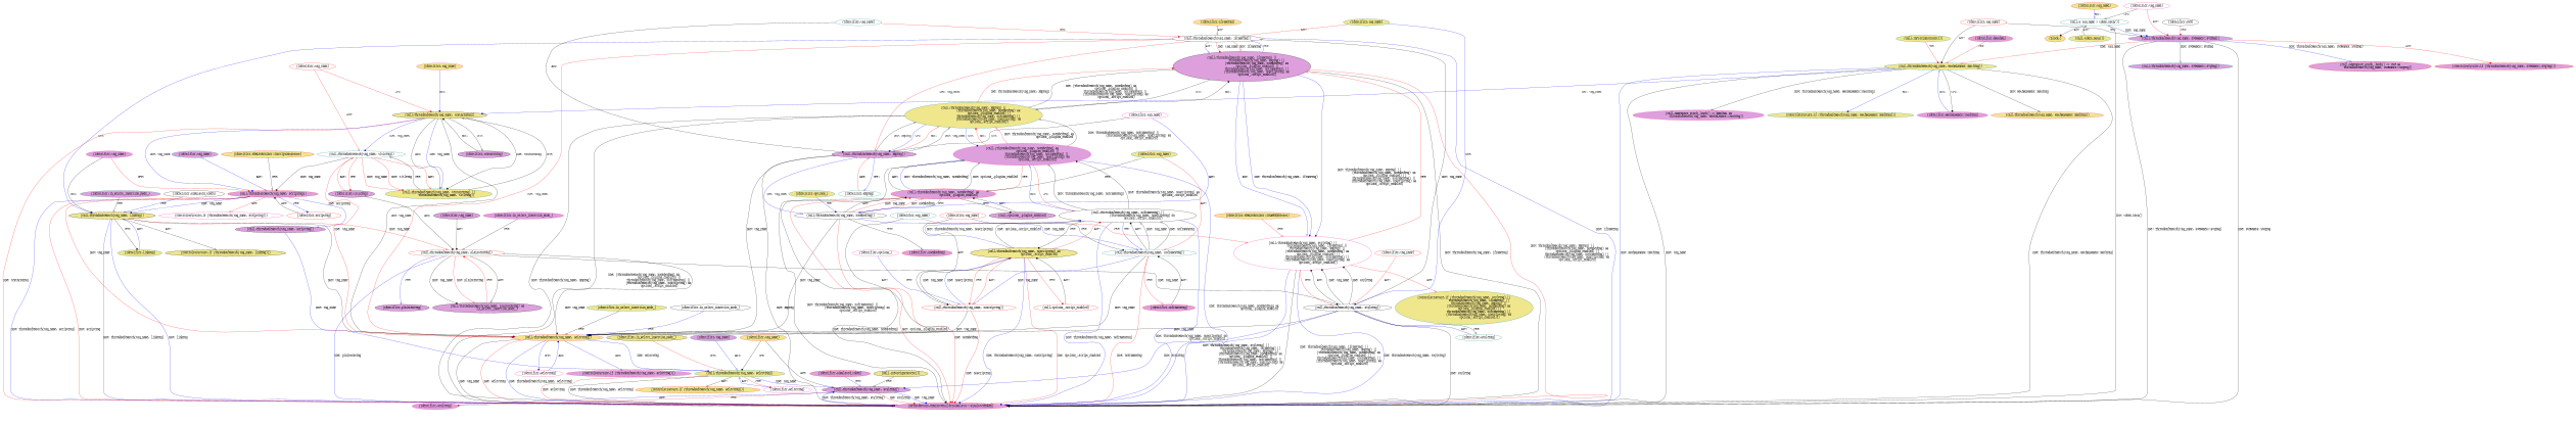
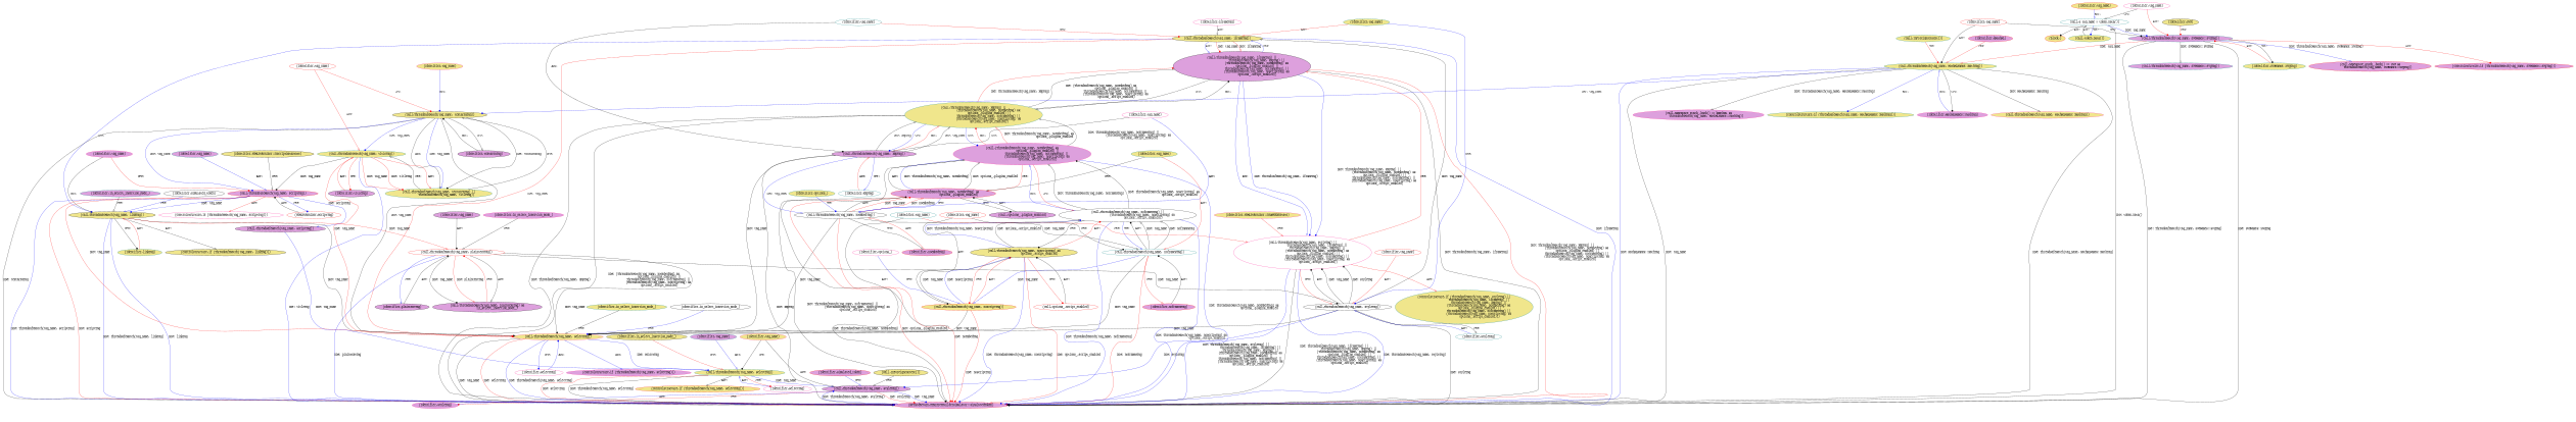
  digraph {
    fontname="Courier Prime"
    node [color=teal fillcolor=khaki fontname="Courier Prime" style=filled]
    edge [arrowhead=dot color=black fontname="Courier Prime"]
-   n1 [color=black fillcolor=white label="(Call,ThreadSafeMatch(tag_name, iframeTag))"]
+   n1 [color=black label="(Call,ThreadSafeMatch(tag_name, iframeTag))"]
    n2 [color=black fillcolor=plum label="(Call,ThreadSafeMatch(tag_name, iframeTag) ||\n                   ThreadSafeMatch(tag_name, xmpTag) ||\n                   (ThreadSafeMatch(tag_name, noembedTag) &&\n                    options_.plugins_enabled) ||\n                   ThreadSafeMatch(tag_name, noframesTag) ||\n                   (ThreadSafeMatch(tag_name, noscriptTag) &&\n                    options_.script_enabled))"]
    n3 [color=black fillcolor=plum label="(Call,ThreadSafeMatch(tag_name, xmpTag))"]
    n4 [color=deeppink label="(Call,ThreadSafeMatch(tag_name, selectTag))"]
    n5 [color=red fillcolor=plum label="(MethodReturn,HTMLTreeBuilderSimulator::SimulatedToken)"]
    n6 [color=black label="(Call,ThreadSafeMatch(tag_name, linkTag))"]
    n7 [color=deeppink fillcolor=white label="(Call,ThreadSafeMatch(tag_name, styleTag) ||\n                   ThreadSafeMatch(tag_name, iframeTag) ||\n                   ThreadSafeMatch(tag_name, xmpTag) ||\n                   (ThreadSafeMatch(tag_name, noembedTag) &&\n                    options_.plugins_enabled) ||\n                   ThreadSafeMatch(tag_name, noframesTag) ||\n                   (ThreadSafeMatch(tag_name, noscriptTag) &&\n                    options_.script_enabled))"]
    n8 [label="(Call,ThreadSafeMatch(tag_name, xmpTag) ||\n                   (ThreadSafeMatch(tag_name, noembedTag) &&\n                    options_.plugins_enabled) ||\n                   ThreadSafeMatch(tag_name, noframesTag) ||\n                   (ThreadSafeMatch(tag_name, noscriptTag) &&\n                    options_.script_enabled))"]
    n9 [color=black fillcolor=white label="(Call,ThreadSafeMatch(tag_name, noembedTag))"]
    n10 [fillcolor=white label="(Identifier,xmpTag)"]
    n11 [label="(Call,ThreadSafeMatch(tag_name, selectTag))"]
    n12 [color=deeppink fillcolor=white label="(Identifier,selectTag)"]
    n13 [color=deeppink fillcolor=plum label="(ControlStructure,if (ThreadSafeMatch(tag_name, selectTag)))"]
-   n14 [color=deeppink label="(Identifier,iframeTag)"]
+   n14 [color=deeppink fillcolor=white label="(Identifier,iframeTag)"]
    n15 [color=black fillcolor=white label="(Call,ThreadSafeMatch(tag_name, styleTag))"]
    n16 [color=black fillcolor=plum label="(Call,ThreadSafeMatch(tag_name, styleTag))"]
    n17 [fillcolor=white label="(Identifier,styleTag)"]
    n18 [label="(ControlStructure,if (ThreadSafeMatch(tag_name, styleTag) ||\n                   ThreadSafeMatch(tag_name, iframeTag) ||\n                   ThreadSafeMatch(tag_name, xmpTag) ||\n                   (ThreadSafeMatch(tag_name, noembedTag) &&\n                    options_.plugins_enabled) ||\n                   ThreadSafeMatch(tag_name, noframesTag) ||\n                   (ThreadSafeMatch(tag_name, noscriptTag) &&\n                    options_.script_enabled)))"]
    n19 [color=deeppink fillcolor=plum label="(Identifier,styleTag)"]
    n20 [color=red fillcolor=white label="(Call,ThreadSafeMatch(tag_name, plaintextTag))"]
    n21 [color=black fillcolor=plum label="(Identifier,plaintextTag)"]
    n22 [color=black fillcolor=plum label="(Call,ThreadSafeMatch(tag_name, plaintextTag) &&\n            !in_select_insertion_mode_)"]
    n23 [label="(Identifier,linkTag)"]
    n24 [color=black label="(ControlStructure,if (ThreadSafeMatch(tag_name, linkTag)))"]
    n25 [color=red fillcolor=plum label="(Call,ThreadSafeMatch(tag_name, scriptTag))"]
-   n26 [color=red fillcolor=white label="(Identifier,scriptTag)"]
+   n26 [color=red fillcolor=white label="(HTMLTokenizer,scriptTag)"]
    n27 [color=black fillcolor=plum label="(Call,ThreadSafeMatch(tag_name, scriptTag))"]
    n28 [color=deeppink fillcolor=white label="(ControlStructure,if (ThreadSafeMatch(tag_name, scriptTag)))"]
    n29 [color=black label="(Call,ThreadSafeMatch(tag_name, textareaTag))"]
-   n30 [fillcolor=white label="(Call,ThreadSafeMatch(tag_name, titleTag))"]
+   n30 [label="(Call,ThreadSafeMatch(tag_name, titleTag))"]
    n31 [label="(Call,ThreadSafeMatch(tag_name, textareaTag) ||\n          ThreadSafeMatch(tag_name, titleTag))"]
    n32 [color=black fillcolor=plum label="(Identifier,textareaTag)"]
    n33 [color=black fillcolor=plum label="(Identifier,titleTag)"]
    n34 [label="(Call,ThreadSafeMatch(tag_name, MathMLNames::mathTag))"]
    n35 [color=deeppink fillcolor=plum label="(Call,namespace_stack_.back() == kMathML &&\n          ThreadSafeMatch(tag_name, MathMLNames::mathTag))"]
    n36 [label="(ControlStructure,if (ThreadSafeMatch(tag_name, MathMLNames::mathTag)))"]
    n37 [color=deeppink fillcolor=plum label="(Identifier,MathMLNames::mathTag)"]
    n38 [color=deeppink label="(Call,ThreadSafeMatch(tag_name, MathMLNames::mathTag))"]
    n39 [fillcolor=plum label="(Call,ThreadSafeMatch(tag_name, SVGNames::svgTag))"]
    n40 [color=red fillcolor=plum label="(Call,namespace_stack_.back() == SVG &&\n          ThreadSafeMatch(tag_name, SVGNames::svgTag))"]
    n41 [color=red fillcolor=plum label="(ControlStructure,if (ThreadSafeMatch(tag_name, SVGNames::svgTag)))"]
+   n42 [label="(Identifier,SVGNames::svgTag)"]
    n43 [fillcolor=plum label="(Call,ThreadSafeMatch(tag_name, SVGNames::svgTag))"]
    n44 [fillcolor=white label="(Call,& tag_name = token.Data())"]
    n45 [color=red label="(Block,)"]
    n46 [label="(Call,token.Data())"]
    n47 [color=deeppink fillcolor=plum label="(Call,(ThreadSafeMatch(tag_name, noembedTag) &&\n                    options_.plugins_enabled) ||\n                   ThreadSafeMatch(tag_name, noframesTag) ||\n                   (ThreadSafeMatch(tag_name, noscriptTag) &&\n                    options_.script_enabled))"]
    n48 [color=red fillcolor=plum label="(Call,ThreadSafeMatch(tag_name, noembedTag) &&\n                    options_.plugins_enabled)"]
    n49 [fillcolor=white label="(Call,ThreadSafeMatch(tag_name, noframesTag))"]
    n50 [color=red fillcolor=plum label="(Identifier,noembedTag)"]
    n51 [color=black fillcolor=white label="(Call,ThreadSafeMatch(tag_name, noframesTag) ||\n                   (ThreadSafeMatch(tag_name, noscriptTag) &&\n                    options_.script_enabled))"]
    n52 [color=black fillcolor=plum label="(Call,options_.plugins_enabled)"]
-   n53 [color=red fillcolor=white label="(Call,ThreadSafeMatch(tag_name, noscriptTag))"]
+   n53 [color=red label="(Call,ThreadSafeMatch(tag_name, noscriptTag))"]
    n54 [color=red fillcolor=plum label="(Identifier,noframesTag)"]
    n55 [color=black label="(Call,ThreadSafeMatch(tag_name, noscriptTag) &&\n                    options_.script_enabled)"]
    n56 [color=red fillcolor=white label="(Call,options_.script_enabled)"]
    n57 [color=red label="(ControlStructure,if (ThreadSafeMatch(tag_name, selectTag)))"]
    n58 [color=deeppink fillcolor=white label="(Identifier,selectTag)"]
    n59 [color=deeppink fillcolor=plum label="(Identifier,tag_name)"]
    n60 [fillcolor=white label="(Identifier,tag_name)"]
    n61 [fillcolor=plum label="(Identifier,tag_name)"]
    n62 [fillcolor=plum label="(Identifier,in_select_insertion_mode_)"]
    n63 [color=deeppink label="(Identifier,HTMLTokenizer::kRAWTEXTState)"]
    n64 [fillcolor=white label="(Identifier,tag_name)"]
    n65 [color=black fillcolor=plum label="(Identifier,tag_name)"]
    n66 [fillcolor=plum label="(Identifier,tag_name)"]
    n67 [color=deeppink fillcolor=white label="(Identifier,options_)"]
    n68 [label="(Identifier,tag_name)"]
    n69 [color=red fillcolor=white label="(Identifier,tag_name)"]
    n70 [color=red fillcolor=plum label="(Identifier,kMathML)"]
    n71 [color=deeppink label="(Identifier,tag_name)"]
    n72 [color=red fillcolor=plum label="(Identifier,simulated_token)"]
    n73 [color=deeppink fillcolor=white label="(Identifier,tag_name)"]
-   n74 [color=red label="(Identifier,HTMLTokenizer::kScriptDataState)"]
+   n74 [color=black label="(Identifier,HTMLTokenizer::kScriptDataState)"]
    n75 [color=deeppink fillcolor=plum label="(Identifier,in_select_insertion_mode_)"]
    n76 [color=black label="(Call,InForeignContent())"]
-   n77 [color=black fillcolor=white label="(Identifier,SVG)"]
+   n77 [color=black label="(Identifier,SVG)"]
    n78 [label="(Identifier,tag_name)"]
    n79 [color=deeppink label="(Identifier,tag_name)"]
    n80 [color=black label="(Identifier,in_select_insertion_mode_)"]
    n81 [label="(Identifier,in_select_insertion_mode_)"]
    n82 [color=black fillcolor=white label="(Identifier,in_select_insertion_mode_)"]
    n83 [color=red label="(Identifier,tag_name)"]
    n84 [color=red fillcolor=white label="(Identifier,tag_name)"]
    n85 [label="(Call,InForeignContent())"]
    n86 [label="(Identifier,options_)"]
    n87 [color=black fillcolor=white label="(Identifier,simulated_token)"]
    n88 [color=red fillcolor=white label="(Identifier,tag_name)"]
    n89 [color=deeppink fillcolor=white label="(Identifier,tag_name)"]
    n90 [color=red fillcolor=white label="(Identifier,tag_name)"]
    n1 -> n2 [arrowhead=onormal color=blue label="AST: "]
    n1 -> n2 [color=red label="DDG: tag_name"]
    n1 -> n2 [arrowhead=onormal color=red label="DDG: iframeTag"]
-   n1 -> n3 [arrowhead=onormal color=red label="DDG: tag_name"]
    n1 -> n4 [arrowhead=onormal color=red label="DDG: tag_name"]
    n1 -> n5 [color=blue label="DDG: iframeTag"]
    n1 -> n6 [color=blue label="CFG: "]
    n2 -> n1 [arrowhead=onormal color=blue label="CFG: "]
    n2 -> n5 [arrowhead=onormal label="DDG: ThreadSafeMatch(tag_name, iframeTag)"]
    n2 -> n5 [arrowhead=onormal color=red label="DDG: ThreadSafeMatch(tag_name, xmpTag) ||\n                   (ThreadSafeMatch(tag_name, noembedTag) &&\n                    options_.plugins_enabled) ||\n                   ThreadSafeMatch(tag_name, noframesTag) ||\n                   (ThreadSafeMatch(tag_name, noscriptTag) &&\n                    options_.script_enabled)"]
    n2 -> n7 [arrowhead=onormal color=blue label="AST: "]
    n2 -> n7 [color=blue label="DDG: ThreadSafeMatch(tag_name, iframeTag)"]
    n2 -> n7 [color=blue label="DDG: ThreadSafeMatch(tag_name, xmpTag) ||\n                   (ThreadSafeMatch(tag_name, noembedTag) &&\n                    options_.plugins_enabled) ||\n                   ThreadSafeMatch(tag_name, noframesTag) ||\n                   (ThreadSafeMatch(tag_name, noscriptTag) &&\n                    options_.script_enabled)"]
    n2 -> n8 [arrowhead=onormal label="CFG: "]
    n3 -> n4 [label="DDG: tag_name"]
    n3 -> n5 [label="DDG: xmpTag"]
    n3 -> n8 [arrowhead=onormal color=red label="AST: "]
    n3 -> n8 [arrowhead=onormal label="DDG: tag_name"]
    n3 -> n8 [arrowhead=onormal label="DDG: xmpTag"]
    n3 -> n9 [arrowhead=onormal color=blue label="DDG: tag_name"]
    n3 -> n10 [arrowhead=onormal color=blue label="CFG: "]
    n4 -> n5 [arrowhead=onormal label="DDG: tag_name"]
    n4 -> n5 [arrowhead=onormal color=red label="DDG: selectTag"]
    n4 -> n5 [color=blue label="DDG: ThreadSafeMatch(tag_name, selectTag)"]
    n4 -> n11 [arrowhead=onormal color=blue label="DDG: selectTag"]
    n4 -> n12 [color=blue label="CFG: "]
    n4 -> n13 [arrowhead=onormal color=blue label="AST: "]
    n6 -> n4 [arrowhead=onormal label="DDG: tag_name"]
    n6 -> n5 [color=blue label="DDG: ThreadSafeMatch(tag_name, linkTag)"]
    n6 -> n5 [color=blue label="DDG: linkTag"]
    n6 -> n20 [arrowhead=onormal color=red label="DDG: tag_name"]
    n6 -> n23 [label="CFG: "]
    n6 -> n24 [arrowhead=onormal label="AST: "]
    n7 -> n2 [arrowhead=onormal color=red label="CFG: "]
    n7 -> n5 [color=blue label="DDG: ThreadSafeMatch(tag_name, styleTag) ||\n                   ThreadSafeMatch(tag_name, iframeTag) ||\n                   ThreadSafeMatch(tag_name, xmpTag) ||\n                   (ThreadSafeMatch(tag_name, noembedTag) &&\n                    options_.plugins_enabled) ||\n                   ThreadSafeMatch(tag_name, noframesTag) ||\n                   (ThreadSafeMatch(tag_name, noscriptTag) &&\n                    options_.script_enabled)"]
    n7 -> n5 [label="DDG: ThreadSafeMatch(tag_name, iframeTag) ||\n                   ThreadSafeMatch(tag_name, xmpTag) ||\n                   (ThreadSafeMatch(tag_name, noembedTag) &&\n                    options_.plugins_enabled) ||\n                   ThreadSafeMatch(tag_name, noframesTag) ||\n                   (ThreadSafeMatch(tag_name, noscriptTag) &&\n                    options_.script_enabled)"]
    n7 -> n5 [color=blue label="DDG: ThreadSafeMatch(tag_name, styleTag)"]
    n7 -> n15 [arrowhead=onormal color=red label="CFG: "]
    n7 -> n18 [arrowhead=onormal color=red label="AST: "]
    n8 -> n2 [label="AST: "]
    n8 -> n2 [color=red label="DDG: ThreadSafeMatch(tag_name, xmpTag)"]
    n8 -> n2 [arrowhead=onormal label="DDG: (ThreadSafeMatch(tag_name, noembedTag) &&\n                    options_.plugins_enabled) ||\n                   ThreadSafeMatch(tag_name, noframesTag) ||\n                   (ThreadSafeMatch(tag_name, noscriptTag) &&\n                    options_.script_enabled)"]
    n8 -> n3 [color=blue label="CFG: "]
    n8 -> n5 [arrowhead=onormal label="DDG: ThreadSafeMatch(tag_name, xmpTag)"]
    n8 -> n5 [label="DDG: (ThreadSafeMatch(tag_name, noembedTag) &&\n                    options_.plugins_enabled) ||\n                   ThreadSafeMatch(tag_name, noframesTag) ||\n                   (ThreadSafeMatch(tag_name, noscriptTag) &&\n                    options_.script_enabled)"]
    n8 -> n47 [color=blue label="CFG: "]
    n9 -> n4 [label="DDG: tag_name"]
    n9 -> n5 [color=red label="DDG: noembedTag"]
    n9 -> n48 [label="AST: "]
    n9 -> n48 [color=red label="DDG: tag_name"]
    n9 -> n48 [arrowhead=onormal color=red label="DDG: noembedTag"]
-   n9 -> n49 [arrowhead=onormal color=blue label="DDG: tag_name"]
+   n9 -> n49 [arrowhead=onormal label="DDG: tag_name"]
    n9 -> n50 [arrowhead=onormal label="CFG: "]
    n10 -> n3 [arrowhead=onormal color=red label="AST: "]
    n11 -> n5 [arrowhead=onormal color=red label="DDG: selectTag"]
    n11 -> n5 [label="DDG: ThreadSafeMatch(tag_name, selectTag)"]
    n11 -> n16 [arrowhead=onormal color=blue label="DDG: tag_name"]
    n11 -> n57 [arrowhead=onormal label="AST: "]
    n11 -> n58 [color=red label="CFG: "]
    n12 -> n4 [color=blue label="AST: "]
    n14 -> n1 [arrowhead=onormal label="AST: "]
    n15 -> n1 [arrowhead=onormal label="DDG: tag_name"]
    n15 -> n4 [label="DDG: tag_name"]
    n15 -> n5 [label="DDG: styleTag"]
    n15 -> n7 [label="AST: "]
    n15 -> n7 [label="DDG: tag_name"]
    n15 -> n7 [label="DDG: styleTag"]
    n15 -> n16 [color=blue label="DDG: styleTag"]
    n15 -> n17 [arrowhead=onormal label="CFG: "]
    n16 -> n5 [color=red label="DDG: styleTag"]
    n16 -> n5 [color=blue label="DDG: tag_name"]
    n16 -> n5 [arrowhead=onormal color=blue label="DDG: ThreadSafeMatch(tag_name, styleTag)"]
    n16 -> n19 [color=red label="CFG: "]
    n17 -> n15 [arrowhead=onormal color=blue label="AST: "]
    n19 -> n16 [color=blue label="AST: "]
    n20 -> n4 [label="DDG: tag_name"]
    n20 -> n5 [color=blue label="DDG: plaintextTag"]
    n20 -> n15 [label="DDG: tag_name"]
    n20 -> n21 [arrowhead=onormal color=blue label="CFG: "]
    n20 -> n22 [arrowhead=onormal label="AST: "]
    n20 -> n22 [label="DDG: tag_name"]
    n20 -> n22 [arrowhead=onormal color=red label="DDG: plaintextTag"]
-   n33 -> n20 [label="AST: "]
+   n21 -> n20 [label="AST: "]
    n22 -> n20 [color=red label="CFG: "]
-   n23 -> n6 [arrowhead=onormal color=blue label="AST: "]
+   n23 -> n6 [arrowhead=onormal color=red label="AST: "]
    n25 -> n4 [color=red label="DDG: tag_name"]
    n25 -> n5 [color=blue label="DDG: ThreadSafeMatch(tag_name, scriptTag)"]
    n25 -> n5 [color=red label="DDG: scriptTag"]
    n25 -> n6 [color=blue label="DDG: tag_name"]
    n25 -> n26 [color=blue label="CFG: "]
    n25 -> n27 [arrowhead=onormal color=blue label="DDG: scriptTag"]
    n25 -> n28 [arrowhead=onormal color=red label="AST: "]
    n26 -> n25 [label="AST: "]
    n27 -> n11 [color=blue label="DDG: tag_name"]
    n29 -> n4 [label="DDG: tag_name"]
-   n29 -> n5 [arrowhead=onormal color=red label="DDG: textareaTag"]
+   n29 -> n5 [arrowhead=onormal label="DDG: textareaTag"]
    n29 -> n25 [color=blue label="DDG: tag_name"]
    n29 -> n30 [color=blue label="DDG: tag_name"]
    n29 -> n31 [arrowhead=onormal label="AST: "]
    n29 -> n31 [arrowhead=onormal color=blue label="DDG: tag_name"]
    n29 -> n31 [label="DDG: textareaTag"]
    n29 -> n32 [arrowhead=onormal label="CFG: "]
    n30 -> n4 [color=red label="DDG: tag_name"]
+   n30 -> n5 [color=blue label="DDG: titleTag"]
    n30 -> n25 [label="DDG: tag_name"]
    n30 -> n31 [arrowhead=onormal color=red label="AST: "]
    n30 -> n31 [arrowhead=onormal color=red label="DDG: tag_name"]
    n30 -> n31 [color=red label="DDG: titleTag"]
    n30 -> n33 [color=red label="CFG: "]
    n31 -> n29 [arrowhead=onormal label="CFG: "]
    n31 -> n30 [arrowhead=onormal label="CFG: "]
    n32 -> n29 [label="AST: "]
    n33 -> n30 [arrowhead=onormal color=red label="AST: "]
    n34 -> n5 [arrowhead=onormal color=blue label="DDG: MathMLNames::mathTag"]
    n34 -> n5 [label="DDG: tag_name"]
    n34 -> n5 [label="DDG: ThreadSafeMatch(tag_name, MathMLNames::mathTag)"]
    n34 -> n29 [color=blue label="DDG: tag_name"]
    n34 -> n35 [arrowhead=onormal label="DDG: ThreadSafeMatch(tag_name, MathMLNames::mathTag)"]
    n34 -> n36 [color=blue label="AST: "]
    n34 -> n37 [label="CFG: "]
    n34 -> n38 [arrowhead=onormal label="DDG: MathMLNames::mathTag"]
    n37 -> n34 [arrowhead=onormal color=blue label="AST: "]
    n39 -> n5 [label="DDG: ThreadSafeMatch(tag_name, SVGNames::svgTag)"]
    n39 -> n5 [label="DDG: SVGNames::svgTag"]
    n39 -> n34 [arrowhead=onormal color=red label="DDG: tag_name"]
    n39 -> n40 [arrowhead=onormal color=blue label="DDG: ThreadSafeMatch(tag_name, SVGNames::svgTag)"]
    n39 -> n41 [color=red label="AST: "]
+   n39 -> n42 [label="CFG: "]
    n39 -> n43 [arrowhead=onormal label="DDG: SVGNames::svgTag"]
+   n42 -> n39 [color=red label="AST: "]
    n44 -> n5 [label="DDG: token.Data()"]
    n44 -> n39 [color=blue label="DDG: tag_name"]
    n44 -> n45 [label="AST: "]
+   n44 -> n46 [color=blue label="CFG: "]
    n46 -> n44 [arrowhead=onormal label="AST: "]
    n47 -> n5 [label="DDG: ThreadSafeMatch(tag_name, noframesTag) ||\n                   (ThreadSafeMatch(tag_name, noscriptTag) &&\n                    options_.script_enabled)"]
    n47 -> n5 [arrowhead=onormal color=blue label="DDG: ThreadSafeMatch(tag_name, noembedTag) &&\n                    options_.plugins_enabled"]
    n47 -> n8 [color=red label="AST: "]
    n47 -> n8 [arrowhead=onormal color=red label="DDG: ThreadSafeMatch(tag_name, noembedTag) &&\n                    options_.plugins_enabled"]
    n47 -> n8 [arrowhead=onormal label="DDG: ThreadSafeMatch(tag_name, noframesTag) ||\n                   (ThreadSafeMatch(tag_name, noscriptTag) &&\n                    options_.script_enabled)"]
    n47 -> n48 [arrowhead=onormal color=red label="CFG: "]
    n47 -> n51 [arrowhead=onormal color=red label="CFG: "]
    n48 -> n5 [arrowhead=onormal label="DDG: ThreadSafeMatch(tag_name, noembedTag)"]
    n48 -> n5 [color=red label="DDG: options_.plugins_enabled"]
    n48 -> n9 [arrowhead=onormal color=blue label="CFG: "]
    n48 -> n47 [arrowhead=onormal label="AST: "]
    n48 -> n47 [arrowhead=onormal color=blue label="DDG: ThreadSafeMatch(tag_name, noembedTag)"]
    n48 -> n47 [arrowhead=onormal label="DDG: options_.plugins_enabled"]
    n48 -> n52 [label="CFG: "]
    n49 -> n4 [label="DDG: tag_name"]
    n49 -> n5 [color=red label="DDG: noframesTag"]
    n49 -> n51 [label="AST: "]
    n49 -> n51 [arrowhead=onormal label="DDG: tag_name"]
    n49 -> n51 [arrowhead=onormal label="DDG: noframesTag"]
    n49 -> n53 [arrowhead=onormal color=blue label="DDG: tag_name"]
    n49 -> n54 [arrowhead=onormal color=red label="CFG: "]
+   n50 -> n9 [arrowhead=onormal color=red label="AST: "]
    n51 -> n5 [arrowhead=onormal color=blue label="DDG: ThreadSafeMatch(tag_name, noscriptTag) &&\n                    options_.script_enabled"]
    n51 -> n5 [color=blue label="DDG: ThreadSafeMatch(tag_name, noframesTag)"]
    n51 -> n47 [arrowhead=onormal color=blue label="AST: "]
    n51 -> n47 [arrowhead=onormal label="DDG: ThreadSafeMatch(tag_name, noframesTag)"]
    n51 -> n47 [label="DDG: ThreadSafeMatch(tag_name, noscriptTag) &&\n                    options_.script_enabled"]
    n51 -> n49 [arrowhead=onormal color=blue label="CFG: "]
    n51 -> n55 [label="CFG: "]
    n52 -> n48 [label="AST: "]
    n53 -> n4 [arrowhead=onormal label="DDG: tag_name"]
    n53 -> n5 [color=red label="DDG: noscriptTag"]
    n53 -> n55 [color=red label="AST: "]
    n53 -> n55 [arrowhead=onormal label="DDG: tag_name"]
    n53 -> n55 [arrowhead=onormal color=blue label="DDG: noscriptTag"]
    n54 -> n49 [label="AST: "]
    n55 -> n5 [color=blue label="DDG: ThreadSafeMatch(tag_name, noscriptTag)"]
    n55 -> n5 [arrowhead=onormal color=red label="DDG: options_.script_enabled"]
    n55 -> n51 [color=red label="AST: "]
    n55 -> n51 [color=blue label="DDG: ThreadSafeMatch(tag_name, noscriptTag)"]
    n55 -> n51 [arrowhead=onormal label="DDG: options_.script_enabled"]
    n55 -> n53 [color=red label="CFG: "]
    n55 -> n56 [color=red label="CFG: "]
    n56 -> n55 [label="AST: "]
    n58 -> n11 [arrowhead=onormal color=blue label="AST: "]
    n59 -> n6 [arrowhead=onormal label="AST: "]
    n59 -> n25 [color=red label="CFG: "]
    n60 -> n4 [label="AST: "]
    n60 -> n7 [arrowhead=onormal color=red label="CFG: "]
    n61 -> n25 [arrowhead=onormal color=blue label="AST: "]
    n62 -> n6 [arrowhead=onormal label="CFG: "]
    n63 -> n7 [arrowhead=onormal color=red label="CFG: "]
    n64 -> n1 [color=red label="CFG: "]
    n64 -> n3 [label="AST: "]
    n65 -> n20 [label="AST: "]
    n66 -> n11 [arrowhead=onormal color=blue label="AST: "]
    n67 -> n53 [arrowhead=onormal color=blue label="CFG: "]
    n68 -> n1 [arrowhead=onormal color=red label="AST: "]
    n68 -> n15 [color=blue label="CFG: "]
    n69 -> n49 [label="CFG: "]
    n69 -> n53 [label="AST: "]
    n70 -> n34 [arrowhead=onormal color=red label="CFG: "]
    n71 -> n29 [color=blue label="AST: "]
    n72 -> n16 [arrowhead=onormal color=blue label="CFG: "]
    n73 -> n39 [color=red label="AST: "]
    n73 -> n44 [arrowhead=onormal label="CFG: "]
    n74 -> n25 [arrowhead=onormal label="CFG: "]
    n75 -> n20 [arrowhead=onormal label="CFG: "]
    n76 -> n16 [arrowhead=onormal label="CFG: "]
    n77 -> n39 [color=red label="CFG: "]
    n78 -> n48 [arrowhead=onormal label="CFG: "]
    n78 -> n49 [arrowhead=onormal color=red label="AST: "]
    n79 -> n11 [label="CFG: "]
    n79 -> n16 [arrowhead=onormal label="AST: "]
    n80 -> n11 [arrowhead=onormal color=red label="CFG: "]
    n81 -> n4 [arrowhead=onormal label="CFG: "]
    n82 -> n4 [color=blue label="CFG: "]
    n83 -> n44 [arrowhead=onormal color=blue label="AST: "]
    n84 -> n29 [color=red label="CFG: "]
    n84 -> n30 [arrowhead=onormal color=red label="AST: "]
    n85 -> n34 [color=red label="CFG: "]
    n86 -> n9 [color=blue label="CFG: "]
    n87 -> n6 [arrowhead=onormal color=blue label="CFG: "]
    n88 -> n34 [label="AST: "]
    n88 -> n39 [label="CFG: "]
    n89 -> n3 [arrowhead=onormal label="CFG: "]
    n89 -> n9 [arrowhead=onormal color=blue label="AST: "]
    n90 -> n15 [arrowhead=onormal color=red label="AST: "]
  }
